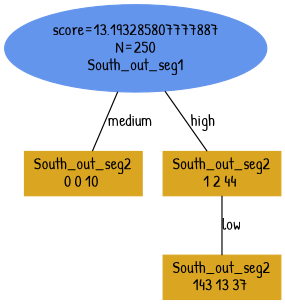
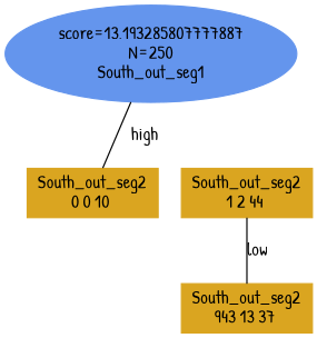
  digraph {
    fontname="Patrick Hand"
    node [color=goldenrod fontname="Patrick Hand" shape=box style=filled]
    edge [dir=none fontname="Patrick Hand"]
    n1 [color=cornflowerblue label="score=13.193285807777887\nN=250\nSouth_out_seg1" shape=ellipse]
-   n2 [label="South_out_seg2\n143 13 37 "]
+   n2 [label="South_out_seg2\n943 13 37 "]
    n3 [label="South_out_seg2\n0 0 10 "]
    n4 [label="South_out_seg2\n1 2 44 "]
    subgraph sub_1 {
      rank=same
      n1
    }
    subgraph sub_2 {
      rank=same
      n2
    }
    subgraph sub_3 {
      rank=same
      n3
    }
    subgraph sub_4 {
      rank=same
      n4
    }
-   n1 -> n3 [label=medium]
-   n1 -> n4 [label=high]
+   n1 -> n3 [label=high]
    n4 -> n2 [label=low]
  }
